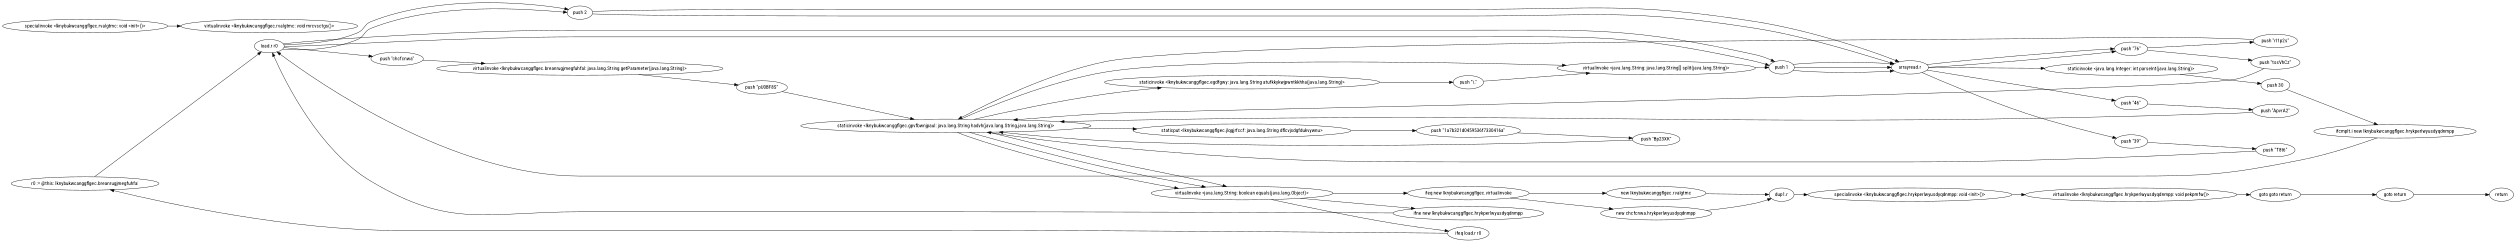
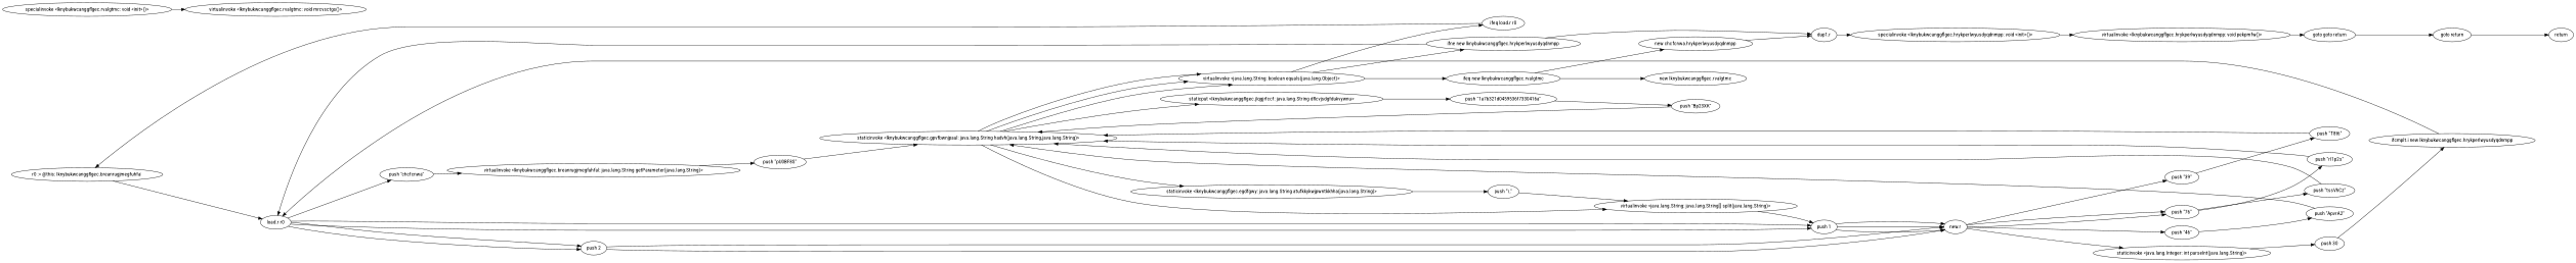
  digraph {
    fontname="Roboto Condensed"
    rankdir=LR
    node [fontname="Roboto Condensed"]
    edge [fontname="Roboto Condensed"]
    "r0 := @this: lknybukwcanggflgec.breanrugjmegfuhfal"
    "load.r r0"
    "push \"chcfcnwa\""
    "push 1"
    "push 2"
    "virtualinvoke <lknybukwcanggflgec.breanrugjmegfuhfal: java.lang.String getParameter(java.lang.String)>"
-   "arrayread.r"
+   "arrayread.r" [label="new.r"]
    "push \"pU0BF8S\""
    "staticinvoke <lknybukwcanggflgec.gpvfbwnjpaul: java.lang.String hadvh(java.lang.String,java.lang.String)>"
    "staticput <lknybukwcanggflgec.jlqgjrfccf: java.lang.String dflcvjsdgfdukvywnu>"
    "staticinvoke <lknybukwcanggflgec.egdfgwy: java.lang.String atufkkykwjpwntkkhha(java.lang.String)>"
    "virtualinvoke <java.lang.String: java.lang.String[] split(java.lang.String)>"
    "virtualinvoke <java.lang.String: boolean equals(java.lang.Object)>"
    "push \"1a7b321d0459536f7330416a\""
    "push \"\\.\""
    "ifeq load.r r0"
    "ifne new lknybukwcanggflgec.hrykperlwyusdyqdnmpp"
-   "ifeq new lknybukwcanggflgec.rvalgtmc" [label="ifeq new lknybukwcanggflgec.virtualinvoke"]
+   "ifeq new lknybukwcanggflgec.rvalgtmc"
    "push \"Bp23XK\""
    "push \"76\""
    "push \"39\""
    "staticinvoke <java.lang.Integer: int parseInt(java.lang.String)>"
    "push \"46\""
    "push \"rI1p2s\""
    "push \"tssVhCz\""
    "push \"T8t6\""
    "push 30"
    "push \"ApvrA2\""
    n29 [label="new chcfcnwa.hrykperlwyusdyqdnmpp"]
    "new lknybukwcanggflgec.rvalgtmc"
    "ifcmplt.i new lknybukwcanggflgec.hrykperlwyusdyqdnmpp"
    "dup1.r"
    "specialinvoke <lknybukwcanggflgec.hrykperlwyusdyqdnmpp: void <init>()>"
    "virtualinvoke <lknybukwcanggflgec.hrykperlwyusdyqdnmpp: void pekpmfw()>"
    "specialinvoke <lknybukwcanggflgec.rvalgtmc: void <init>()>"
    "virtualinvoke <lknybukwcanggflgec.rvalgtmc: void mrcvsctgs()>"
    "goto goto return"
    "goto return"
    return
    "r0 := @this: lknybukwcanggflgec.breanrugjmegfuhfal" -> "load.r r0"
    "load.r r0" -> "push \"chcfcnwa\""
    "load.r r0" -> "push 1"
    "load.r r0" -> "push 1"
    "load.r r0" -> "push 2"
    "load.r r0" -> "push 2"
    "push \"chcfcnwa\"" -> "virtualinvoke <lknybukwcanggflgec.breanrugjmegfuhfal: java.lang.String getParameter(java.lang.String)>"
    "push 1" -> "arrayread.r"
    "push 1" -> "arrayread.r"
    "push 1" -> "arrayread.r"
    "push 2" -> "arrayread.r"
    "push 2" -> "arrayread.r"
    "virtualinvoke <lknybukwcanggflgec.breanrugjmegfuhfal: java.lang.String getParameter(java.lang.String)>" -> "push \"pU0BF8S\""
    "arrayread.r" -> "push \"76\""
    "arrayread.r" -> "push \"76\""
    "arrayread.r" -> "push \"39\""
    "arrayread.r" -> "staticinvoke <java.lang.Integer: int parseInt(java.lang.String)>"
    "arrayread.r" -> "push \"46\""
    "push \"pU0BF8S\"" -> "staticinvoke <lknybukwcanggflgec.gpvfbwnjpaul: java.lang.String hadvh(java.lang.String,java.lang.String)>"
    "staticinvoke <lknybukwcanggflgec.gpvfbwnjpaul: java.lang.String hadvh(java.lang.String,java.lang.String)>" -> "staticput <lknybukwcanggflgec.jlqgjrfccf: java.lang.String dflcvjsdgfdukvywnu>"
    "staticinvoke <lknybukwcanggflgec.gpvfbwnjpaul: java.lang.String hadvh(java.lang.String,java.lang.String)>" -> "staticinvoke <lknybukwcanggflgec.egdfgwy: java.lang.String atufkkykwjpwntkkhha(java.lang.String)>"
    "staticinvoke <lknybukwcanggflgec.gpvfbwnjpaul: java.lang.String hadvh(java.lang.String,java.lang.String)>" -> "virtualinvoke <java.lang.String: java.lang.String[] split(java.lang.String)>"
    "staticinvoke <lknybukwcanggflgec.gpvfbwnjpaul: java.lang.String hadvh(java.lang.String,java.lang.String)>" -> "virtualinvoke <java.lang.String: boolean equals(java.lang.Object)>"
    "staticinvoke <lknybukwcanggflgec.gpvfbwnjpaul: java.lang.String hadvh(java.lang.String,java.lang.String)>" -> "virtualinvoke <java.lang.String: boolean equals(java.lang.Object)>"
    "staticinvoke <lknybukwcanggflgec.gpvfbwnjpaul: java.lang.String hadvh(java.lang.String,java.lang.String)>" -> "virtualinvoke <java.lang.String: boolean equals(java.lang.Object)>"
    "staticput <lknybukwcanggflgec.jlqgjrfccf: java.lang.String dflcvjsdgfdukvywnu>" -> "push \"1a7b321d0459536f7330416a\""
    "staticinvoke <lknybukwcanggflgec.egdfgwy: java.lang.String atufkkykwjpwntkkhha(java.lang.String)>" -> "push \"\\.\""
    "virtualinvoke <java.lang.String: java.lang.String[] split(java.lang.String)>" -> "push 1"
    "virtualinvoke <java.lang.String: boolean equals(java.lang.Object)>" -> "ifeq load.r r0"
    "virtualinvoke <java.lang.String: boolean equals(java.lang.Object)>" -> "ifne new lknybukwcanggflgec.hrykperlwyusdyqdnmpp"
    "virtualinvoke <java.lang.String: boolean equals(java.lang.Object)>" -> "ifeq new lknybukwcanggflgec.rvalgtmc"
    "push \"1a7b321d0459536f7330416a\"" -> "push \"Bp23XK\""
    "push \"\\.\"" -> "virtualinvoke <java.lang.String: java.lang.String[] split(java.lang.String)>"
    "ifeq load.r r0" -> "r0 := @this: lknybukwcanggflgec.breanrugjmegfuhfal"
    "ifne new lknybukwcanggflgec.hrykperlwyusdyqdnmpp" -> "load.r r0"
    "ifeq new lknybukwcanggflgec.rvalgtmc" -> n29
    "ifeq new lknybukwcanggflgec.rvalgtmc" -> "new lknybukwcanggflgec.rvalgtmc"
    "push \"Bp23XK\"" -> "staticinvoke <lknybukwcanggflgec.gpvfbwnjpaul: java.lang.String hadvh(java.lang.String,java.lang.String)>"
    "push \"76\"" -> "push \"rI1p2s\""
    "push \"76\"" -> "push \"tssVhCz\""
    "push \"39\"" -> "push \"T8t6\""
    "staticinvoke <java.lang.Integer: int parseInt(java.lang.String)>" -> "push 30"
    "push \"46\"" -> "push \"ApvrA2\""
    "push \"rI1p2s\"" -> "staticinvoke <lknybukwcanggflgec.gpvfbwnjpaul: java.lang.String hadvh(java.lang.String,java.lang.String)>"
    "push \"tssVhCz\"" -> "staticinvoke <lknybukwcanggflgec.gpvfbwnjpaul: java.lang.String hadvh(java.lang.String,java.lang.String)>"
    "push \"T8t6\"" -> "staticinvoke <lknybukwcanggflgec.gpvfbwnjpaul: java.lang.String hadvh(java.lang.String,java.lang.String)>"
    "push 30" -> "ifcmplt.i new lknybukwcanggflgec.hrykperlwyusdyqdnmpp"
    "push \"ApvrA2\"" -> "staticinvoke <lknybukwcanggflgec.gpvfbwnjpaul: java.lang.String hadvh(java.lang.String,java.lang.String)>"
    n29 -> "dup1.r"
-   "new lknybukwcanggflgec.rvalgtmc" -> "dup1.r"
+   "ifne new lknybukwcanggflgec.hrykperlwyusdyqdnmpp" -> "dup1.r"
    "ifcmplt.i new lknybukwcanggflgec.hrykperlwyusdyqdnmpp" -> "load.r r0"
    "dup1.r" -> "specialinvoke <lknybukwcanggflgec.hrykperlwyusdyqdnmpp: void <init>()>"
    "specialinvoke <lknybukwcanggflgec.hrykperlwyusdyqdnmpp: void <init>()>" -> "virtualinvoke <lknybukwcanggflgec.hrykperlwyusdyqdnmpp: void pekpmfw()>"
    "virtualinvoke <lknybukwcanggflgec.hrykperlwyusdyqdnmpp: void pekpmfw()>" -> "goto goto return"
    "specialinvoke <lknybukwcanggflgec.rvalgtmc: void <init>()>" -> "virtualinvoke <lknybukwcanggflgec.rvalgtmc: void mrcvsctgs()>"
    "goto goto return" -> "goto return"
    "goto return" -> return
  }
